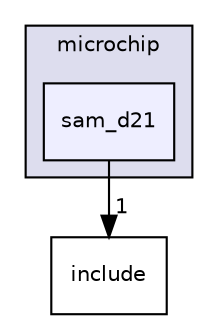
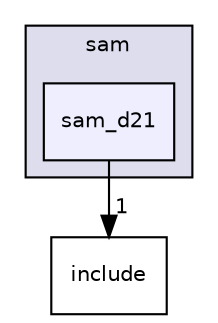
  digraph {
    compound=true
    node [fontname=Helvetica fontsize=10 shape=box]
    n1 [fillcolor="#eeeeff" label=sam_d21 pencolor=black style=filled]
    n2 [label=include]
    subgraph cluster_1 {
      bgcolor="#ddddee"
      fontname=Helvetica
      fontsize=10
-     label=microchip
+     label=sam
      pencolor=black
      n1
    }
    n1 -> n2 [headlabel=1 labeldistance=1.5 labelfontname=Helvetica labelfontsize=10]
  }
